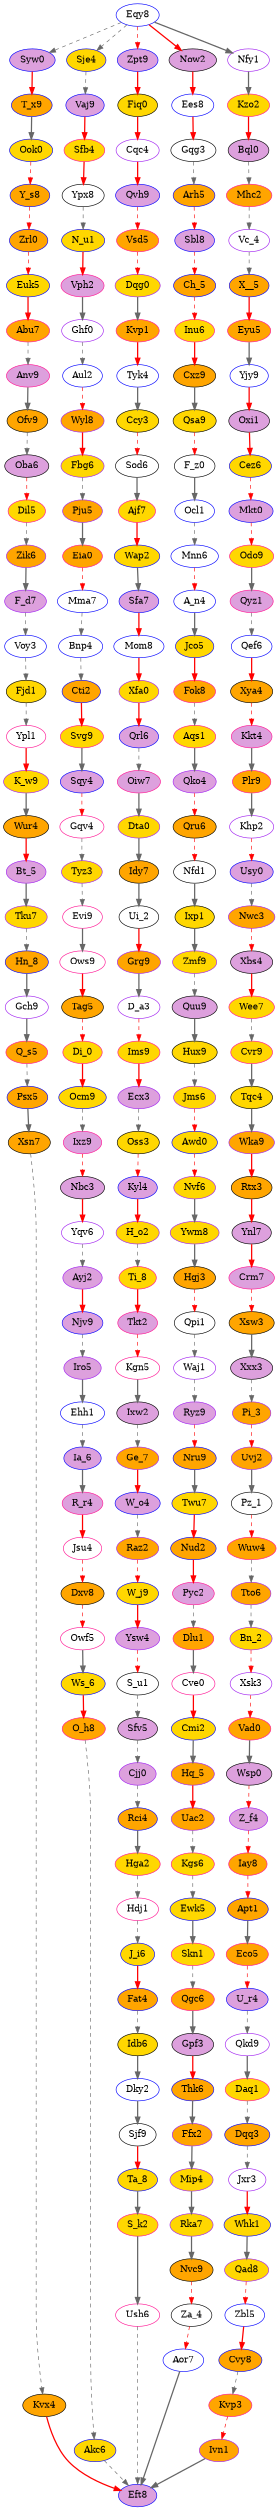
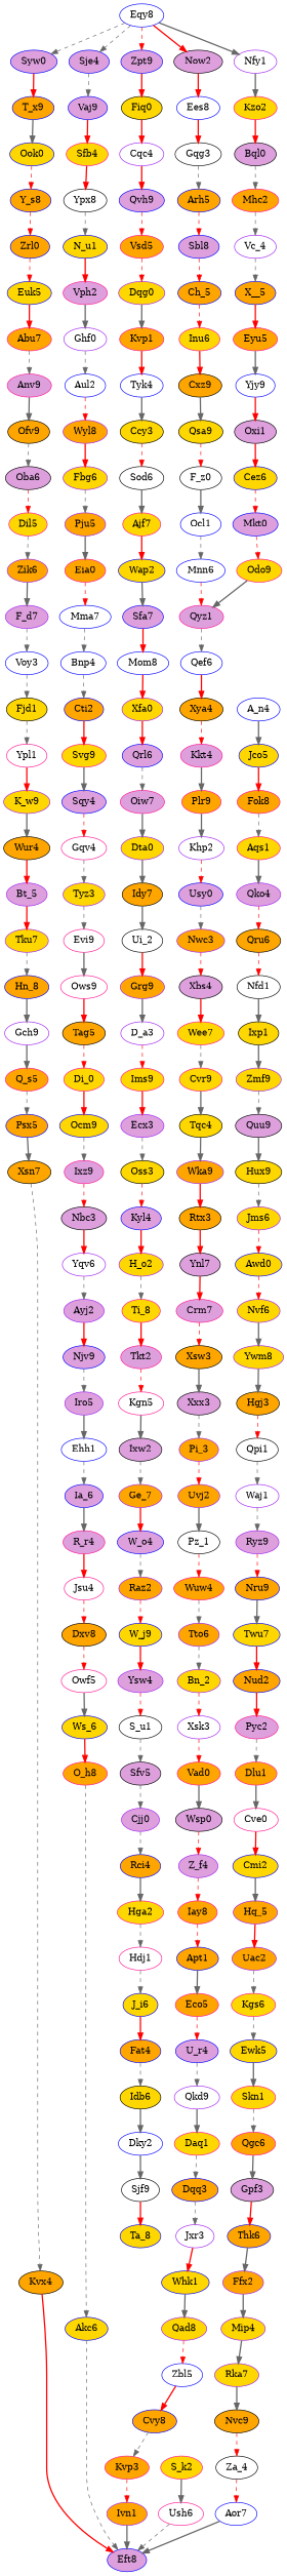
  digraph {
    node [color=blue fillcolor=orange style=filled]
    edge [color=gray40 style=bold]
    Eqy8 [fillcolor=white]
    Syw0 [fillcolor=plum]
-   Sje4 [fillcolor=gold]
+   Sje4 [fillcolor=plum]
    Zpt9 [fillcolor=plum]
    Now2 [color=black fillcolor=plum]
    Nfy1 [color=purple fillcolor=white]
    T_x9
    Vaj9 [fillcolor=plum]
    Fiq0 [color=black fillcolor=gold]
    Ees8 [fillcolor=white]
    Kzo2 [color=deeppink fillcolor=gold]
    Ook0 [fillcolor=gold]
    Y_s8
    Zrl0
    Euk5 [fillcolor=gold]
    Abu7 [color=deeppink]
    Anv9 [color=deeppink fillcolor=plum]
    Ofv9 [color=black]
    Oba6 [color=black fillcolor=plum]
    Dil5 [color=deeppink fillcolor=gold]
    Zik6 [color=purple]
    F_d7 [color=purple fillcolor=plum]
    Voy3 [fillcolor=white]
    Fjd1 [color=black fillcolor=gold]
    Ypl1 [color=deeppink fillcolor=white]
    K_w9 [color=purple fillcolor=gold]
    Wur4 [color=black]
    Bt_5 [color=purple fillcolor=plum]
    Tku7 [color=purple fillcolor=gold]
    Hn_8
    Gch9 [color=purple fillcolor=white]
    Q_s5 [color=deeppink]
    Psx5
    Xsn7 [color=black]
    Kvx4 [color=black]
    Eft8 [fillcolor=plum]
    Sfb4 [color=deeppink fillcolor=gold]
    Ypx8 [color=black fillcolor=white]
    N_u1 [fillcolor=gold]
    Vph2 [color=deeppink fillcolor=plum]
    Ghf0 [color=purple fillcolor=white]
    Aul2 [fillcolor=white]
    Wyl8 [color=purple]
    Fbg6 [color=purple fillcolor=gold]
    Pju5 [color=purple]
    Eia0 [color=deeppink]
    Mma7 [fillcolor=white]
    Bnp4 [fillcolor=white]
    Cti2
    Svg9 [color=deeppink fillcolor=gold]
    Sqy4 [fillcolor=plum]
    Gqv4 [color=deeppink fillcolor=white]
    Tyz3 [color=purple fillcolor=gold]
    Evi9 [color=deeppink fillcolor=white]
    Ows9 [color=deeppink fillcolor=white]
    Tag5 [color=black]
    Di_0 [color=deeppink fillcolor=gold]
    Ocm9 [fillcolor=gold]
    Ixz9 [color=deeppink fillcolor=plum]
    Nbc3 [color=black fillcolor=plum]
    Yqv6 [color=purple fillcolor=white]
    Ayj2 [color=purple fillcolor=plum]
    Njv9 [fillcolor=plum]
    Iro5 [color=purple fillcolor=plum]
    Ehh1 [fillcolor=white]
    Ia_6 [fillcolor=plum]
    R_r4 [color=deeppink fillcolor=plum]
    Jsu4 [color=deeppink fillcolor=white]
    Dxv8 [color=black]
    Owf5 [color=deeppink fillcolor=white]
    Ws_6 [fillcolor=gold]
    O_h8 [color=deeppink]
    Akc6 [fillcolor=gold]
    Cqc4 [color=purple fillcolor=white]
    Qvh9 [fillcolor=plum]
    Vsd5 [color=deeppink]
    Dqg0 [color=purple fillcolor=gold]
    Kvp1 [color=deeppink]
    Tyk4 [fillcolor=white]
    Ccy3 [color=black fillcolor=gold]
    Sod6 [color=black fillcolor=white]
    Ajf7 [color=deeppink fillcolor=gold]
    Wap2 [fillcolor=gold]
    Sfa7 [fillcolor=plum]
    Mom8 [fillcolor=white]
    Xfa0 [color=purple fillcolor=gold]
    Qrl6 [fillcolor=plum]
    Oiw7 [color=deeppink fillcolor=plum]
    Dta0 [color=purple fillcolor=gold]
    Idy7 [color=black]
    Ui_2 [color=black fillcolor=white]
    Grg9 [color=purple]
    D_a3 [color=purple fillcolor=white]
    Ims9 [color=deeppink fillcolor=gold]
    Ecx3 [color=purple fillcolor=plum]
    Oss3 [color=black fillcolor=gold]
    Kyl4 [fillcolor=plum]
    H_o2 [color=purple fillcolor=gold]
    Ti_8 [color=deeppink fillcolor=gold]
    Tkt2 [color=deeppink fillcolor=plum]
    Kgn5 [color=deeppink fillcolor=white]
    Ixw2 [color=black fillcolor=plum]
    Ge_7 [color=purple]
    W_o4 [fillcolor=plum]
    Raz2 [color=purple]
    W_j9 [fillcolor=gold]
    Ysw4 [color=purple fillcolor=plum]
    S_u1 [color=black fillcolor=white]
    Sfv5 [color=black fillcolor=plum]
    Cjj0 [color=purple fillcolor=plum]
    Rci4
    Hga2 [color=deeppink fillcolor=gold]
    Hdj1 [color=deeppink fillcolor=white]
    J_i6 [fillcolor=gold]
    Fat4
    Idb6 [color=black fillcolor=gold]
    Dky2 [fillcolor=white]
    Sjf9 [color=black fillcolor=white]
    Ta_8 [fillcolor=gold]
    S_k2 [color=deeppink fillcolor=gold]
    Ush6 [color=deeppink fillcolor=white]
    Gqg3 [color=black fillcolor=white]
    Arh5
    Sbl8 [fillcolor=plum]
    Ch_5
    Inu6 [color=deeppink fillcolor=gold]
    Cxz9 [color=black]
    Qsa9 [color=black fillcolor=gold]
    F_z0 [color=black fillcolor=white]
    Ocl1 [fillcolor=white]
    Mnn6 [fillcolor=white]
    A_n4 [fillcolor=white]
    Jco5 [fillcolor=gold]
    Fok8 [color=deeppink]
    Aqs1 [color=deeppink fillcolor=gold]
    Qko4 [color=purple fillcolor=plum]
    Qru6 [color=black]
    Nfd1 [color=black fillcolor=white]
    Ixp1 [color=black fillcolor=gold]
    Zmf9 [color=purple fillcolor=gold]
    Quu9 [color=black fillcolor=plum]
    Hux9 [color=black fillcolor=gold]
    Jms6 [color=purple fillcolor=gold]
    Awd0 [fillcolor=gold]
    Nvf6 [color=purple fillcolor=gold]
    Ywm8 [color=purple fillcolor=gold]
    Hgj3 [color=black]
    Qpi1 [color=black fillcolor=white]
    Waj1 [color=purple fillcolor=white]
    Ryz9 [color=purple fillcolor=plum]
    Nru9
    Twu7 [fillcolor=gold]
    Nud2
    Pyc2 [color=deeppink fillcolor=plum]
    Dlu1 [color=deeppink]
    Cve0 [color=deeppink fillcolor=white]
    Cmi2 [fillcolor=gold]
    Hq_5 [color=purple]
    Uac2 [color=purple]
    Kgs6 [color=deeppink fillcolor=gold]
    Ewk5 [fillcolor=gold]
    Skn1 [color=deeppink fillcolor=gold]
    Qgc6 [color=deeppink]
    Gpf3 [color=black fillcolor=plum]
    Thk6
    Ffx2 [color=purple]
    Mip4 [color=purple fillcolor=gold]
    Rka7 [color=purple fillcolor=gold]
    Nvc9 [color=black]
    Za_4 [color=black fillcolor=white]
    Aor7 [fillcolor=white]
    Bql0 [color=black fillcolor=plum]
    Mhc2 [color=deeppink]
    Vc_4 [color=purple fillcolor=white]
    X__5
    Eyu5 [color=deeppink]
    Yjy9 [fillcolor=white]
    Oxi1 [color=black fillcolor=plum]
    Cez6 [fillcolor=gold]
    Mkt0 [fillcolor=plum]
    Odo9 [color=deeppink fillcolor=gold]
    Qyz1 [color=deeppink fillcolor=plum]
    Qef6 [fillcolor=white]
    Xya4 [color=black]
    Kkt4 [color=deeppink fillcolor=plum]
    Plr9 [color=deeppink]
    Khp2 [color=purple fillcolor=white]
    Usy0 [fillcolor=plum]
    Nwc3 [color=purple]
    Xbs4 [color=black fillcolor=plum]
    Wee7 [color=deeppink fillcolor=gold]
    Cvr9 [color=deeppink fillcolor=gold]
    Tqc4 [color=black fillcolor=gold]
    Wka9 [color=purple]
    Rtx3 [color=black]
    Ynl7 [color=black fillcolor=plum]
    Crm7 [color=deeppink fillcolor=plum]
    Xsw3 [color=black]
    Xxx3 [color=black fillcolor=plum]
    Pi_3 [color=purple]
    Uvj2 [color=purple]
    Pz_1 [color=black fillcolor=white]
    Wuw4 [color=deeppink]
    Tto6 [color=purple]
    Bn_2 [color=purple fillcolor=gold]
    Xsk3 [color=purple fillcolor=white]
    Vad0 [color=deeppink]
    Wsp0 [color=black fillcolor=plum]
    Z_f4 [color=purple fillcolor=plum]
    Iay8 [color=deeppink]
    Apt1
    Eco5 [color=deeppink]
    U_r4 [fillcolor=plum]
    Qkd9 [color=purple fillcolor=white]
    Daq1 [color=deeppink fillcolor=gold]
    Dqq3
    Jxr3 [color=purple fillcolor=white]
    Whk1 [fillcolor=gold]
    Qad8 [color=purple fillcolor=gold]
    Zbl5 [fillcolor=white]
    Cvy8
    Kvp3 [color=deeppink]
    Ivn1 [color=purple]
    Eqy8 -> Syw0 [style=dashed]
    Eqy8 -> Sje4 [style=dashed]
    Eqy8 -> Zpt9 [color=red style=dashed]
    Eqy8 -> Now2 [color=red]
    Eqy8 -> Nfy1
    Syw0 -> T_x9 [color=red]
    Sje4 -> Vaj9 [style=dashed]
    Zpt9 -> Fiq0 [color=red]
    Now2 -> Ees8 [color=red]
    Nfy1 -> Kzo2
    T_x9 -> Ook0
    Vaj9 -> Sfb4 [color=red]
    Fiq0 -> Cqc4 [color=red]
    Ees8 -> Gqg3 [color=red]
    Kzo2 -> Bql0 [color=red]
    Ook0 -> Y_s8 [color=red style=dashed]
    Y_s8 -> Zrl0 [color=red style=dashed]
    Zrl0 -> Euk5 [color=red style=dashed]
    Euk5 -> Abu7 [color=red]
    Abu7 -> Anv9 [style=dashed]
    Anv9 -> Ofv9
    Ofv9 -> Oba6 [style=dashed]
    Oba6 -> Dil5 [color=red style=dashed]
    Dil5 -> Zik6 [style=dashed]
    Zik6 -> F_d7
    F_d7 -> Voy3 [style=dashed]
    Voy3 -> Fjd1 [style=dashed]
    Fjd1 -> Ypl1 [style=dashed]
    Ypl1 -> K_w9 [color=red]
    K_w9 -> Wur4
    Wur4 -> Bt_5 [color=red]
-   Bt_5 -> Tku7
+   Bt_5 -> Tku7 [color=red]
    Tku7 -> Hn_8 [style=dashed]
    Hn_8 -> Gch9
    Gch9 -> Q_s5
    Q_s5 -> Psx5 [style=dashed]
    Psx5 -> Xsn7
    Xsn7 -> Kvx4 [style=dashed]
    Kvx4 -> Eft8 [color=red]
    Sfb4 -> Ypx8 [color=red]
    Ypx8 -> N_u1 [style=dashed]
    N_u1 -> Vph2 [color=red]
    Vph2 -> Ghf0
    Ghf0 -> Aul2 [style=dashed]
    Aul2 -> Wyl8 [color=red style=dashed]
    Wyl8 -> Fbg6 [color=red]
    Fbg6 -> Pju5 [style=dashed]
    Pju5 -> Eia0
    Eia0 -> Mma7 [color=red style=dashed]
    Mma7 -> Bnp4 [style=dashed]
    Bnp4 -> Cti2 [style=dashed]
    Cti2 -> Svg9 [color=red]
    Svg9 -> Sqy4
    Sqy4 -> Gqv4 [color=red style=dashed]
    Gqv4 -> Tyz3 [style=dashed]
    Tyz3 -> Evi9 [style=dashed]
    Evi9 -> Ows9
    Ows9 -> Tag5 [color=red]
    Tag5 -> Di_0 [color=red style=dashed]
    Di_0 -> Ocm9 [color=red]
    Ocm9 -> Ixz9 [style=dashed]
    Ixz9 -> Nbc3 [color=red style=dashed]
    Nbc3 -> Yqv6 [color=red]
    Yqv6 -> Ayj2 [style=dashed]
    Ayj2 -> Njv9 [color=red]
    Njv9 -> Iro5 [style=dashed]
    Iro5 -> Ehh1
    Ehh1 -> Ia_6 [style=dashed]
    Ia_6 -> R_r4
    R_r4 -> Jsu4 [color=red]
    Jsu4 -> Dxv8 [color=red style=dashed]
    Dxv8 -> Owf5 [color=red style=dashed]
    Owf5 -> Ws_6
    Ws_6 -> O_h8 [color=red]
    O_h8 -> Akc6 [style=dashed]
    Akc6 -> Eft8 [style=dashed]
    Cqc4 -> Qvh9 [color=red]
    Qvh9 -> Vsd5 [color=red style=dashed]
    Vsd5 -> Dqg0 [color=red style=dashed]
    Dqg0 -> Kvp1
    Kvp1 -> Tyk4 [color=red]
    Tyk4 -> Ccy3
    Ccy3 -> Sod6 [color=red style=dashed]
    Sod6 -> Ajf7
    Ajf7 -> Wap2 [color=red]
    Wap2 -> Sfa7
    Sfa7 -> Mom8 [color=red]
    Mom8 -> Xfa0 [color=red]
    Xfa0 -> Qrl6 [color=red]
    Qrl6 -> Oiw7 [style=dashed]
    Oiw7 -> Dta0
    Dta0 -> Idy7
    Idy7 -> Ui_2
    Ui_2 -> Grg9 [color=red]
    Grg9 -> D_a3
    D_a3 -> Ims9 [color=red style=dashed]
    Ims9 -> Ecx3 [color=red]
    Ecx3 -> Oss3 [style=dashed]
    Oss3 -> Kyl4 [color=red style=dashed]
    Kyl4 -> H_o2 [color=red]
    H_o2 -> Ti_8 [style=dashed]
    Ti_8 -> Tkt2 [color=red]
    Tkt2 -> Kgn5 [color=red style=dashed]
    Kgn5 -> Ixw2
    Ixw2 -> Ge_7 [style=dashed]
    Ge_7 -> W_o4 [color=red]
    W_o4 -> Raz2 [style=dashed]
    Raz2 -> W_j9 [color=red style=dashed]
    W_j9 -> Ysw4 [color=red]
    Ysw4 -> S_u1 [color=red style=dashed]
    S_u1 -> Sfv5 [style=dashed]
    Sfv5 -> Cjj0 [style=dashed]
    Cjj0 -> Rci4 [style=dashed]
    Rci4 -> Hga2
    Hga2 -> Hdj1 [style=dashed]
    Hdj1 -> J_i6 [style=dashed]
    J_i6 -> Fat4 [color=red]
    Fat4 -> Idb6 [style=dashed]
    Idb6 -> Dky2
    Dky2 -> Sjf9
    Sjf9 -> Ta_8 [color=red]
-   Ta_8 -> S_k2
    S_k2 -> Ush6
    Ush6 -> Eft8 [style=dashed]
    Gqg3 -> Arh5 [style=dashed]
    Arh5 -> Sbl8 [color=red style=dashed]
    Sbl8 -> Ch_5 [color=red style=dashed]
    Ch_5 -> Inu6 [color=red style=dashed]
    Inu6 -> Cxz9 [color=red]
    Cxz9 -> Qsa9
    Qsa9 -> F_z0 [color=red style=dashed]
    F_z0 -> Ocl1
    Ocl1 -> Mnn6 [style=dashed]
-   Mnn6 -> A_n4 [color=red style=dashed]
+   Mnn6 -> Qyz1 [color=red style=dashed]
    A_n4 -> Jco5
    Jco5 -> Fok8 [color=red]
    Fok8 -> Aqs1 [style=dashed]
    Aqs1 -> Qko4
    Qko4 -> Qru6 [color=red style=dashed]
    Qru6 -> Nfd1 [color=red style=dashed]
    Nfd1 -> Ixp1
    Ixp1 -> Zmf9
    Zmf9 -> Quu9 [style=dashed]
    Quu9 -> Hux9
    Hux9 -> Jms6 [style=dashed]
    Jms6 -> Awd0 [color=red style=dashed]
    Awd0 -> Nvf6 [color=red style=dashed]
    Nvf6 -> Ywm8
    Ywm8 -> Hgj3
    Hgj3 -> Qpi1 [color=red style=dashed]
    Qpi1 -> Waj1 [style=dashed]
    Waj1 -> Ryz9 [style=dashed]
    Ryz9 -> Nru9 [color=red style=dashed]
    Nru9 -> Twu7
    Twu7 -> Nud2 [color=red]
    Nud2 -> Pyc2 [color=red]
    Pyc2 -> Dlu1 [style=dashed]
    Dlu1 -> Cve0
    Cve0 -> Cmi2 [color=red]
    Cmi2 -> Hq_5
    Hq_5 -> Uac2 [color=red]
    Uac2 -> Kgs6 [style=dashed]
    Kgs6 -> Ewk5 [style=dashed]
    Ewk5 -> Skn1
    Skn1 -> Qgc6 [style=dashed]
    Qgc6 -> Gpf3
    Gpf3 -> Thk6 [color=red]
    Thk6 -> Ffx2
    Ffx2 -> Mip4
    Mip4 -> Rka7
    Rka7 -> Nvc9
    Nvc9 -> Za_4 [color=red style=dashed]
    Za_4 -> Aor7 [color=red style=dashed]
    Aor7 -> Eft8
    Bql0 -> Mhc2 [style=dashed]
    Mhc2 -> Vc_4 [style=dashed]
    Vc_4 -> X__5 [style=dashed]
    X__5 -> Eyu5 [color=red]
    Eyu5 -> Yjy9
    Yjy9 -> Oxi1 [color=red]
    Oxi1 -> Cez6 [color=red]
    Cez6 -> Mkt0 [color=red style=dashed]
    Mkt0 -> Odo9 [color=red style=dashed]
    Odo9 -> Qyz1
    Qyz1 -> Qef6 [style=dashed]
    Qef6 -> Xya4 [color=red]
    Xya4 -> Kkt4 [color=red style=dashed]
    Kkt4 -> Plr9
    Plr9 -> Khp2
    Khp2 -> Usy0 [color=red style=dashed]
    Usy0 -> Nwc3 [style=dashed]
    Nwc3 -> Xbs4 [color=red style=dashed]
    Xbs4 -> Wee7 [color=red]
    Wee7 -> Cvr9 [style=dashed]
    Cvr9 -> Tqc4
    Tqc4 -> Wka9
    Wka9 -> Rtx3 [color=red]
    Rtx3 -> Ynl7 [color=red]
    Ynl7 -> Crm7 [color=red]
    Crm7 -> Xsw3 [color=red style=dashed]
    Xsw3 -> Xxx3
    Xxx3 -> Pi_3 [style=dashed]
    Pi_3 -> Uvj2 [color=red style=dashed]
    Uvj2 -> Pz_1
    Pz_1 -> Wuw4 [color=red style=dashed]
    Wuw4 -> Tto6 [style=dashed]
    Tto6 -> Bn_2 [style=dashed]
    Bn_2 -> Xsk3 [color=red style=dashed]
    Xsk3 -> Vad0 [color=red style=dashed]
    Vad0 -> Wsp0
    Wsp0 -> Z_f4 [color=red style=dashed]
    Z_f4 -> Iay8 [color=red style=dashed]
    Iay8 -> Apt1 [color=red style=dashed]
    Apt1 -> Eco5
    Eco5 -> U_r4 [color=red style=dashed]
    U_r4 -> Qkd9 [style=dashed]
    Qkd9 -> Daq1
    Daq1 -> Dqq3 [style=dashed]
    Dqq3 -> Jxr3 [style=dashed]
    Jxr3 -> Whk1 [color=red]
    Whk1 -> Qad8
    Qad8 -> Zbl5 [color=red style=dashed]
    Zbl5 -> Cvy8 [color=red]
    Cvy8 -> Kvp3 [style=dashed]
    Kvp3 -> Ivn1 [color=red style=dashed]
    Ivn1 -> Eft8
  }
